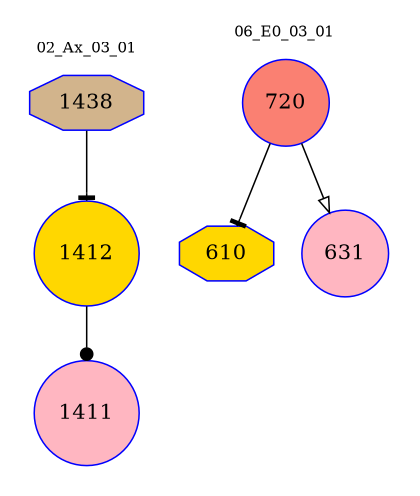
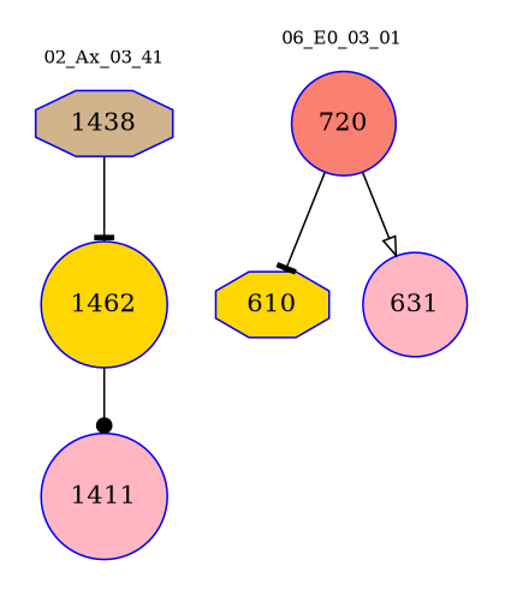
  digraph {
    node [color=blue fillcolor=lightpink shape=circle style=filled]
    edge [arrowhead=tee color=black]
    n1 [fillcolor=tan label=1438 shape=octagon]
    n2 [label=1411]
-   n3 [fillcolor=gold label=1412]
+   n3 [fillcolor=gold label=1462]
    n4 [fillcolor=salmon label=720]
    n5 [fillcolor=gold label=610 shape=octagon]
    n6 [label=631]
    subgraph cluster_1 {
      color=white
      fontsize=10
-     label="02_Ax_03_01"
+     label="02_Ax_03_41"
      n1
      n2
      n3
    }
    subgraph cluster_2 {
      color=white
      fontsize=10
      label="06_E0_03_01"
      n4
      n5
      n6
    }
    n1 -> n3
    n3 -> n2 [arrowhead=dot]
    n4 -> n5
    n4 -> n6 [arrowhead=onormal]
  }
